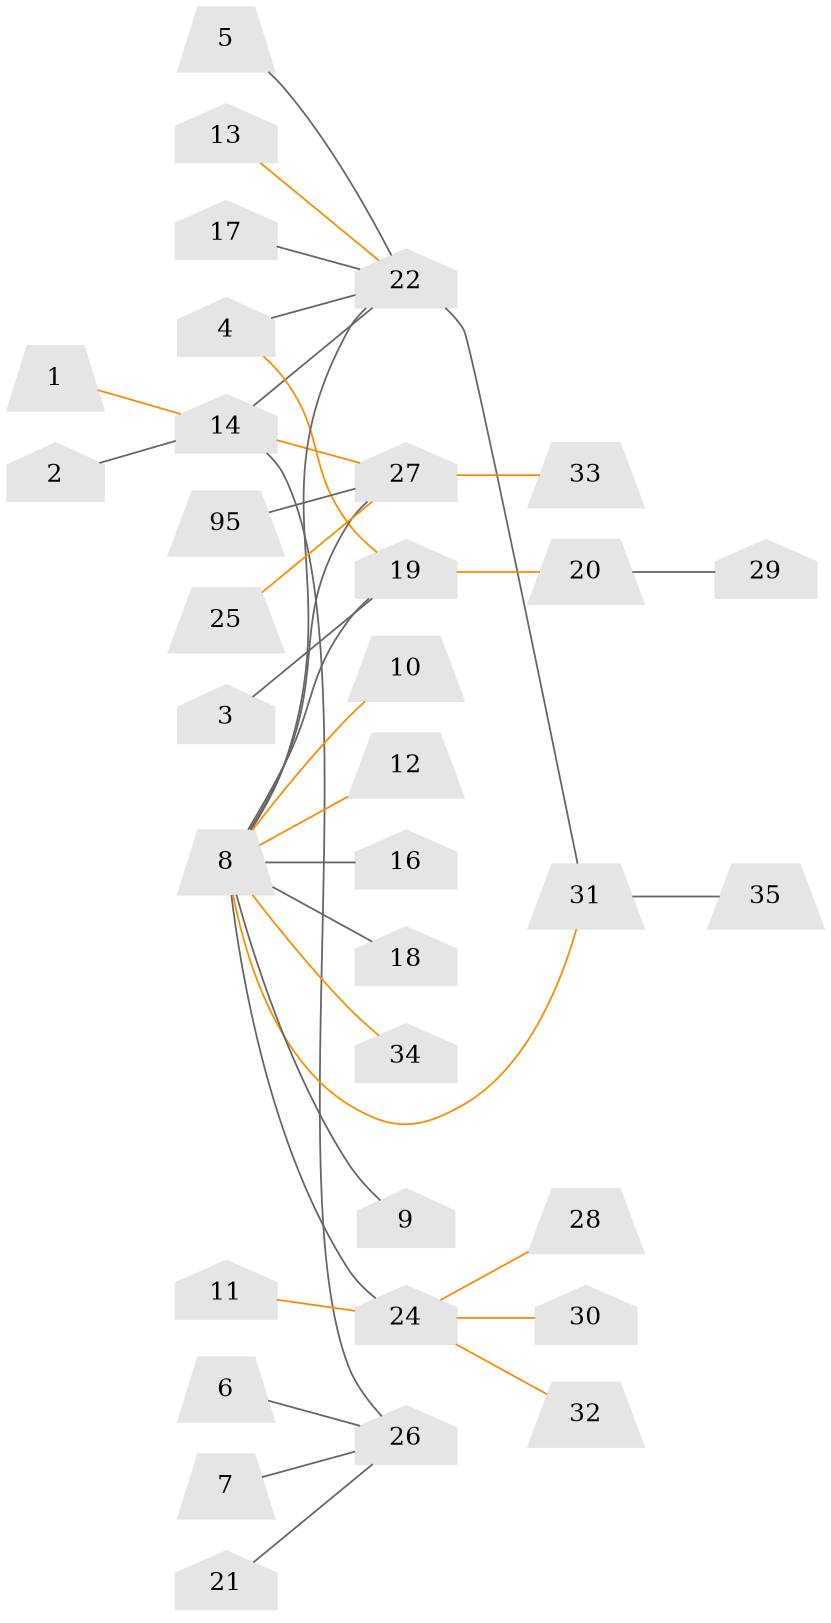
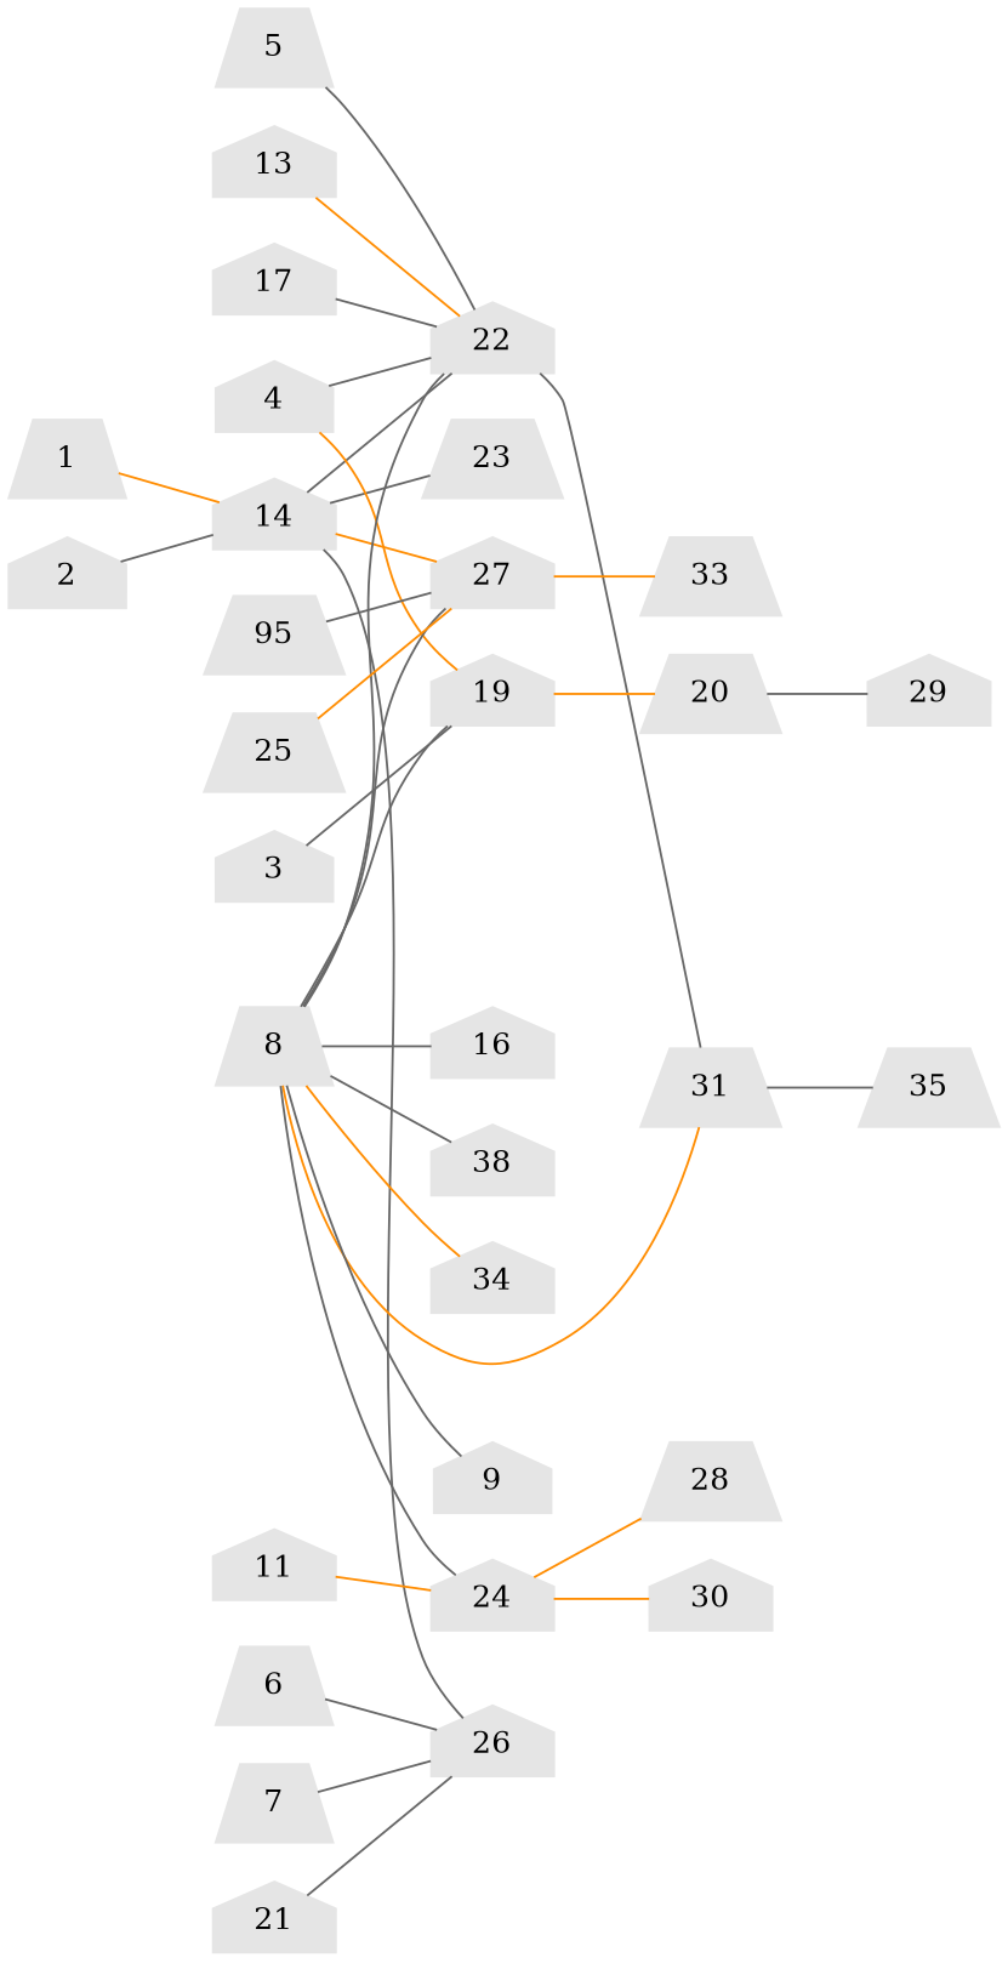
  graph {
    rankdir=LR
    node [color=gray90 shape=house style=filled]
    edge [color=gray40 weight=1.0]
    1 [shape=trapezium]
    14
    22
    26
    27
+   23 [shape=trapezium]
    20 [shape=trapezium]
    19
    2
    3
    4
    5 [shape=trapezium]
    31 [shape=trapezium]
    6 [shape=trapezium]
    7 [shape=trapezium]
    8 [shape=trapezium]
    9
-   10 [shape=trapezium]
-   12 [shape=trapezium]
    16
-   18
+   18 [label=38]
    24
    34
    28 [shape=trapezium]
    30
-   32 [shape=trapezium]
    33 [shape=trapezium]
    35 [shape=trapezium]
    11
    13
    n31 [label=95 shape=trapezium]
    17
    29
    21
    25 [shape=trapezium]
    1 -- 14 [color=darkorange]
    14 -- 22
    14 -- 26
    14 -- 27 [color=darkorange]
+   14 -- 23
    22 -- 31
    27 -- 33 [color=darkorange]
    20 -- 29
    19 -- 20 [color=darkorange]
    2 -- 14
    3 -- 19
    4 -- 22
    4 -- 19 [color=darkorange]
    5 -- 22
    31 -- 35
    6 -- 26
    7 -- 26
    8 -- 22
    8 -- 27
    8 -- 19
    8 -- 31 [color=darkorange]
    8 -- 9
-   8 -- 10 [color=darkorange]
-   8 -- 12 [color=darkorange]
    8 -- 16
    8 -- 18
    8 -- 24
    8 -- 34 [color=darkorange]
    24 -- 28 [color=darkorange]
    24 -- 30 [color=darkorange]
-   24 -- 32 [color=darkorange]
    11 -- 24 [color=darkorange]
    13 -- 22 [color=darkorange]
    n31 -- 27
    17 -- 22
    21 -- 26
    25 -- 27 [color=darkorange]
  }
